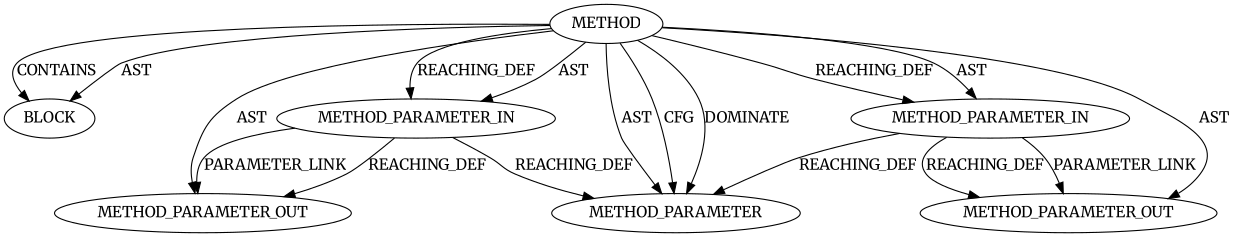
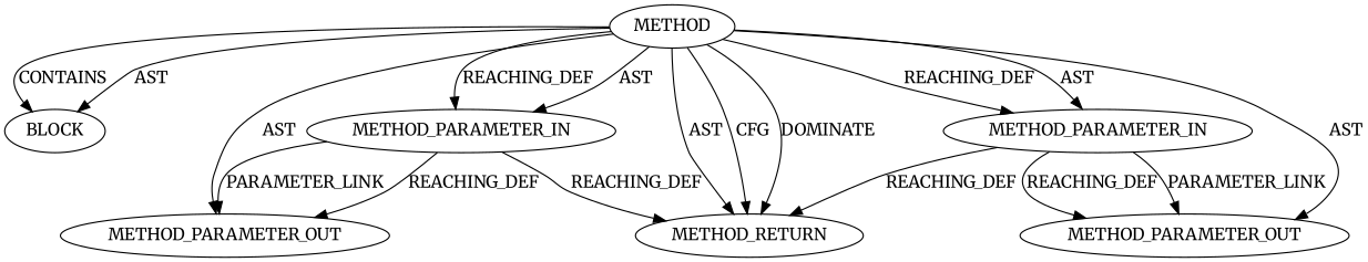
  digraph {
    fontname=Merriweather
    node [CODE="<empty>" ORDER=1 TYPE_FULL_NAME=ANY fontname=Merriweather EVALUATION_STRATEGY=BY_VALUE IS_VARIADIC=false]
    edge [fontname=Merriweather]
    n1 [ARGUMENT_INDEX=1 label=BLOCK EVALUATION_STRATEGY="" IS_VARIADIC=""]
    n2 [CODE=p1 INDEX=1 NAME=p1 label=METHOD_PARAMETER_OUT]
-   n3 [CODE=RET ORDER=2 label=METHOD_PARAMETER IS_VARIADIC=""]
+   n3 [CODE=RET ORDER=2 label=METHOD_RETURN IS_VARIADIC=""]
    n4 [AST_PARENT_FULL_NAME="<global>" AST_PARENT_TYPE=NAMESPACE_BLOCK FILENAME="<empty>" FULL_NAME=tcp_epollin_ready IS_EXTERNAL=true NAME=tcp_epollin_ready ORDER=0 label=METHOD TYPE_FULL_NAME="" EVALUATION_STRATEGY="" IS_VARIADIC=""]
    n5 [CODE=p2 INDEX=2 NAME=p2 ORDER=2 label=METHOD_PARAMETER_IN]
    n6 [CODE=p2 INDEX=2 NAME=p2 ORDER=2 label=METHOD_PARAMETER_OUT]
    n7 [CODE=p1 INDEX=1 NAME=p1 label=METHOD_PARAMETER_IN]
    n4 -> n1 [label=CONTAINS]
    n4 -> n1 [label=AST]
    n4 -> n2 [label=AST]
    n4 -> n3 [label=AST]
    n4 -> n3 [label=CFG]
    n4 -> n3 [label=DOMINATE]
    n4 -> n5 [label=REACHING_DEF]
    n4 -> n5 [label=AST]
    n4 -> n6 [label=AST]
    n4 -> n7 [label=REACHING_DEF]
    n4 -> n7 [label=AST]
    n5 -> n3 [VARIABLE=p2 label=REACHING_DEF]
    n5 -> n6 [VARIABLE=p2 label=REACHING_DEF]
    n5 -> n6 [label=PARAMETER_LINK]
    n7 -> n2 [label=PARAMETER_LINK]
    n7 -> n2 [VARIABLE=p1 label=REACHING_DEF]
    n7 -> n3 [VARIABLE=p1 label=REACHING_DEF]
  }
